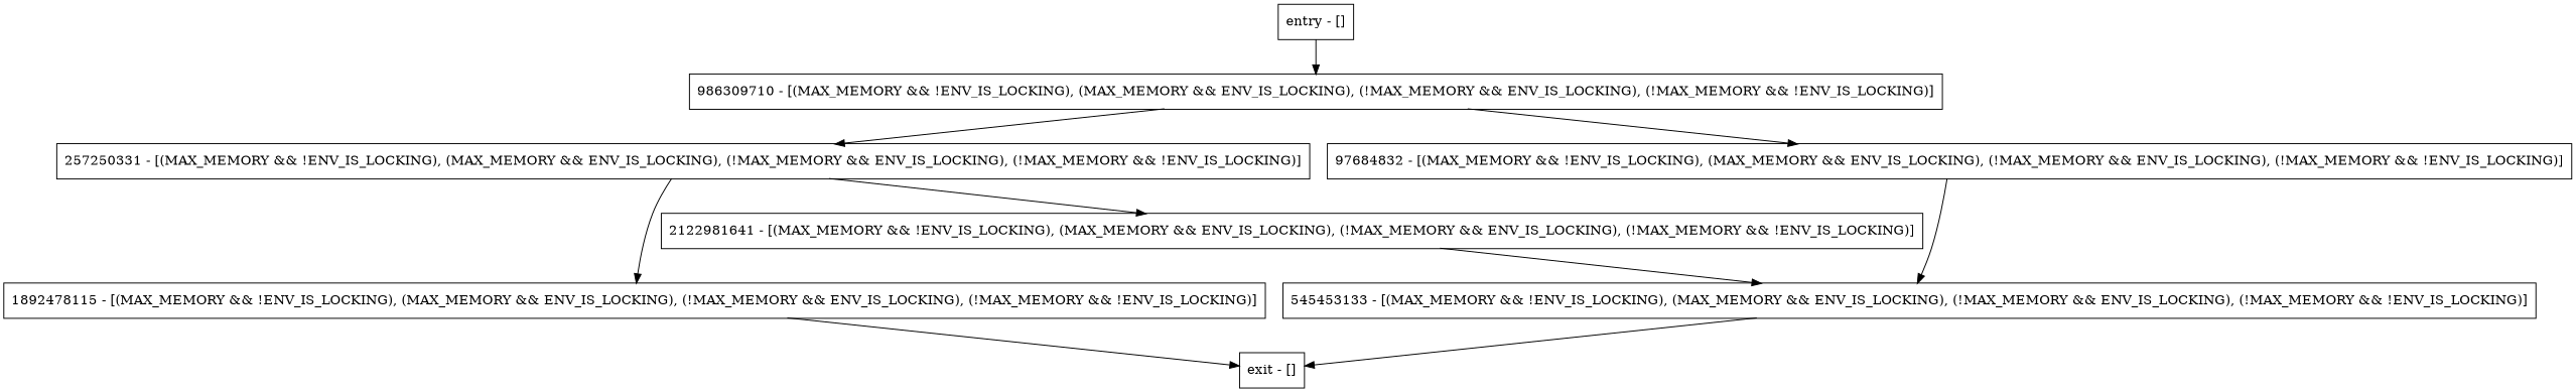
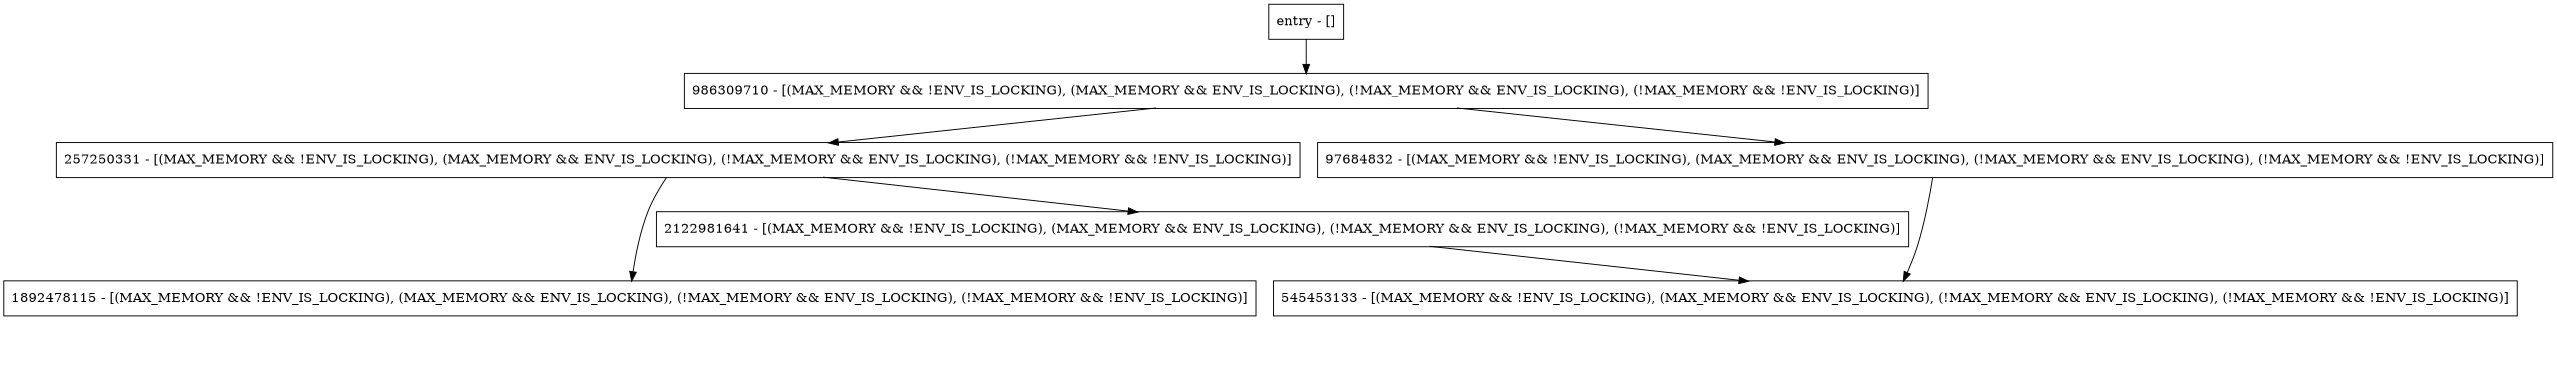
  digraph {
    node [shape=record]
    n1 [label="entry - []"]
    n2 [label="986309710 - [(MAX_MEMORY && !ENV_IS_LOCKING), (MAX_MEMORY && ENV_IS_LOCKING), (!MAX_MEMORY && ENV_IS_LOCKING), (!MAX_MEMORY && !ENV_IS_LOCKING)]"]
-   n3 [label="exit - []"]
    n4 [label="257250331 - [(MAX_MEMORY && !ENV_IS_LOCKING), (MAX_MEMORY && ENV_IS_LOCKING), (!MAX_MEMORY && ENV_IS_LOCKING), (!MAX_MEMORY && !ENV_IS_LOCKING)]"]
    n5 [label="97684832 - [(MAX_MEMORY && !ENV_IS_LOCKING), (MAX_MEMORY && ENV_IS_LOCKING), (!MAX_MEMORY && ENV_IS_LOCKING), (!MAX_MEMORY && !ENV_IS_LOCKING)]"]
    n6 [label="2122981641 - [(MAX_MEMORY && !ENV_IS_LOCKING), (MAX_MEMORY && ENV_IS_LOCKING), (!MAX_MEMORY && ENV_IS_LOCKING), (!MAX_MEMORY && !ENV_IS_LOCKING)]"]
    n7 [label="545453133 - [(MAX_MEMORY && !ENV_IS_LOCKING), (MAX_MEMORY && ENV_IS_LOCKING), (!MAX_MEMORY && ENV_IS_LOCKING), (!MAX_MEMORY && !ENV_IS_LOCKING)]"]
    n8 [label="1892478115 - [(MAX_MEMORY && !ENV_IS_LOCKING), (MAX_MEMORY && ENV_IS_LOCKING), (!MAX_MEMORY && ENV_IS_LOCKING), (!MAX_MEMORY && !ENV_IS_LOCKING)]"]
    n1 -> n2
    n2 -> n4
    n2 -> n5
    n4 -> n6
    n4 -> n8
    n5 -> n7
    n6 -> n7
-   n7 -> n3
-   n8 -> n3
  }
